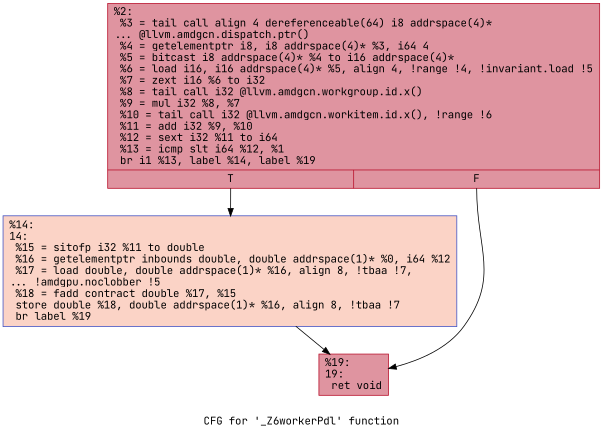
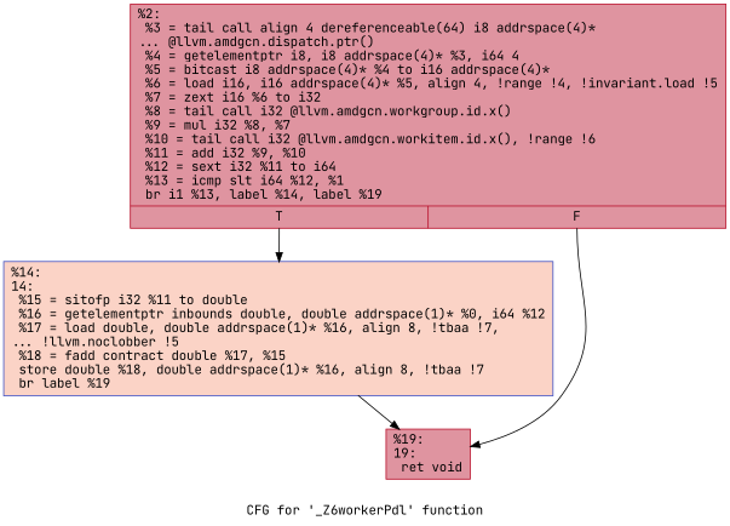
  digraph {
    label="CFG for '_Z6workerPdl' function"
    fontname="JetBrains Mono"
    node [color="#b70d28ff" fillcolor="#b70d2870" shape=record style=filled fontname="JetBrains Mono"]
    edge [fontname="JetBrains Mono"]
    n1 [label="{%2:\l  %3 = tail call align 4 dereferenceable(64) i8 addrspace(4)*\l... @llvm.amdgcn.dispatch.ptr()\l  %4 = getelementptr i8, i8 addrspace(4)* %3, i64 4\l  %5 = bitcast i8 addrspace(4)* %4 to i16 addrspace(4)*\l  %6 = load i16, i16 addrspace(4)* %5, align 4, !range !4, !invariant.load !5\l  %7 = zext i16 %6 to i32\l  %8 = tail call i32 @llvm.amdgcn.workgroup.id.x()\l  %9 = mul i32 %8, %7\l  %10 = tail call i32 @llvm.amdgcn.workitem.id.x(), !range !6\l  %11 = add i32 %9, %10\l  %12 = sext i32 %11 to i64\l  %13 = icmp slt i64 %12, %1\l  br i1 %13, label %14, label %19\l|{<s0>T|<s1>F}}"]
-   n2 [color="#3d50c3ff" fillcolor="#f59c7d70" label="{%14:\l14:                                               \l  %15 = sitofp i32 %11 to double\l  %16 = getelementptr inbounds double, double addrspace(1)* %0, i64 %12\l  %17 = load double, double addrspace(1)* %16, align 8, !tbaa !7,\l... !amdgpu.noclobber !5\l  %18 = fadd contract double %17, %15\l  store double %18, double addrspace(1)* %16, align 8, !tbaa !7\l  br label %19\l}"]
+   n2 [color="#3d50c3ff" fillcolor="#f59c7d70" label="{%14:\l14:                                               \l  %15 = sitofp i32 %11 to double\l  %16 = getelementptr inbounds double, double addrspace(1)* %0, i64 %12\l  %17 = load double, double addrspace(1)* %16, align 8, !tbaa !7,\l... !llvm.noclobber !5\l  %18 = fadd contract double %17, %15\l  store double %18, double addrspace(1)* %16, align 8, !tbaa !7\l  br label %19\l}"]
    n3 [label="{%19:\l19:                                               \l  ret void\l}"]
    n1 -> n2 [tailport=s0]
    n1 -> n3 [tailport=s1]
    n2 -> n3
  }
